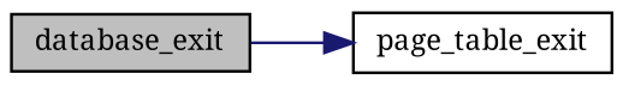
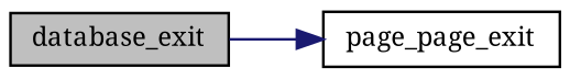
  digraph {
    rankdir=LR
    fontname="Noto Serif"
    node [color=black fontname="Noto Serif" fontsize=10 shape=record style=filled]
    n1 [fillcolor=grey75 fontcolor=black height=0.2 label=database_exit width=0.4]
-   n2 [fillcolor=white height=0.2 label=page_table_exit width=0.4]
+   n2 [fillcolor=white height=0.2 label=page_page_exit width=0.4]
    n1 -> n2 [color=midnightblue fontname="Noto Serif" fontsize=10 labelfontname=Helvetica labelfontsize=10 style=solid]
  }
